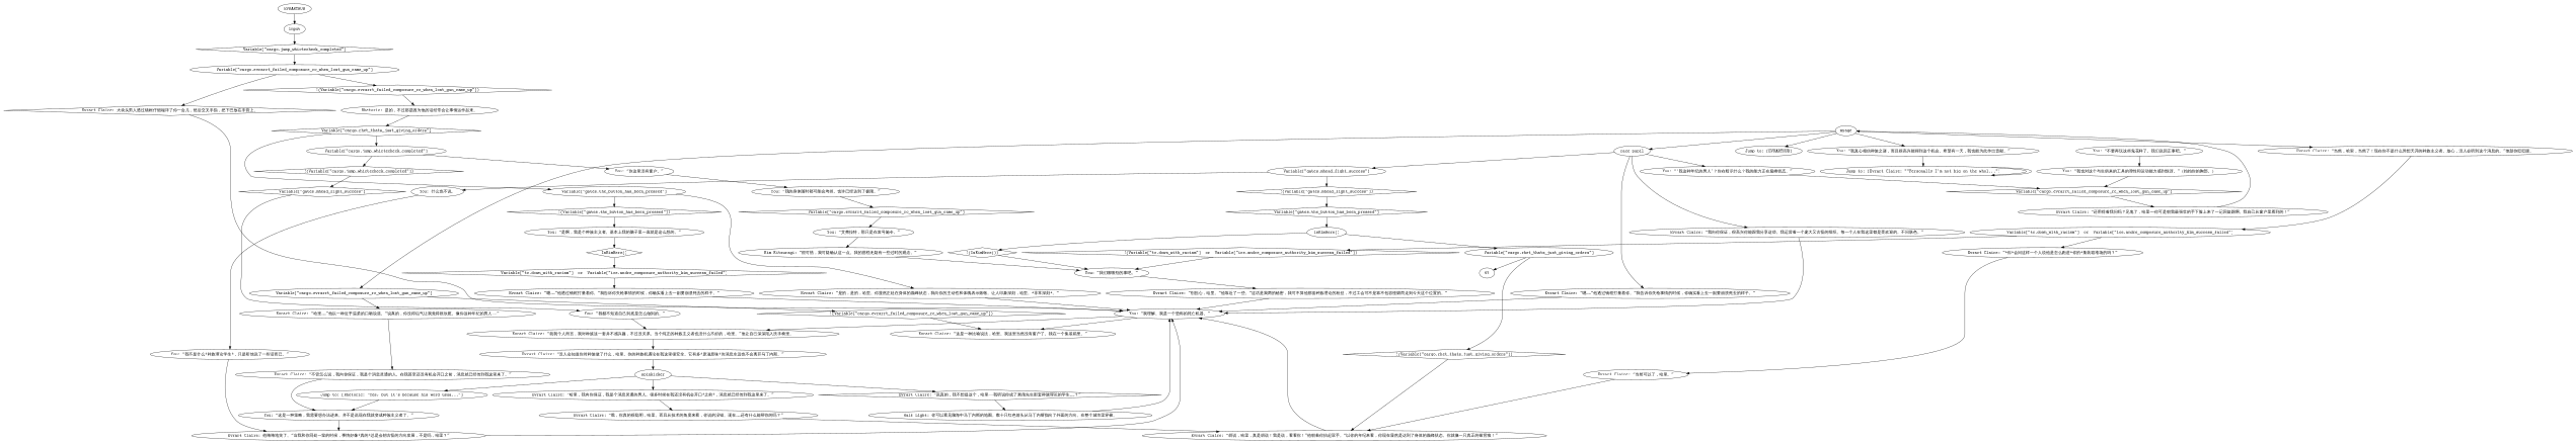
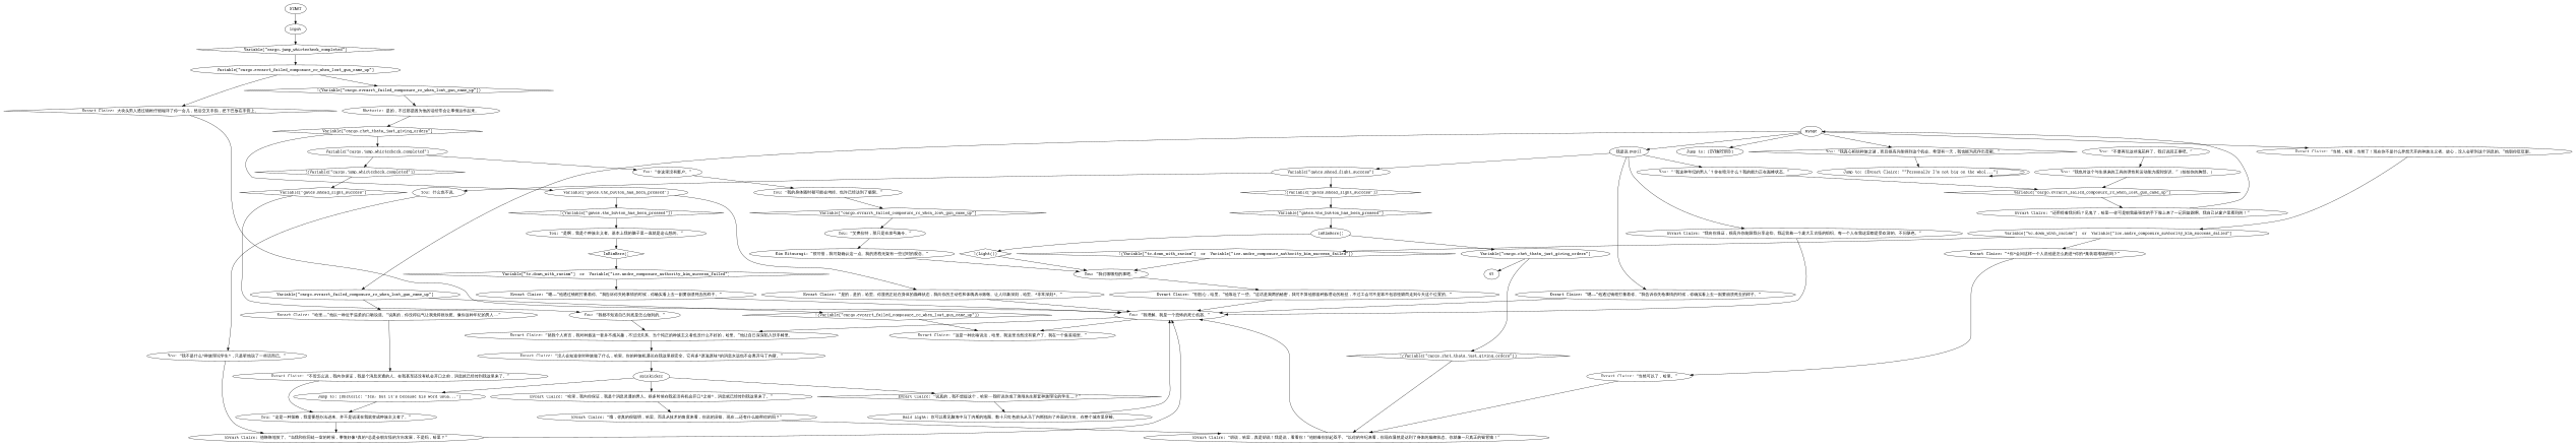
  digraph {
    fontname="Courier Prime"
    node [fontname="Courier Prime"]
    edge [fontname="Courier Prime"]
-   n1 [label=EVRARTHUB]
+   n1 [label=START]
    n2 [label=input]
    n3 [label="Variable[\"cargo.jump_whictecheck_completed\"]" shape=diamond]
    n4 [label="Variable[\"cargo.evrarrt_failed_composure_rc_when_lost_gun_came_up\"]"]
    n5 [label="You: “不要再玩这些鬼花样了。我们说回正事吧。”"]
    n6 [label="You: “我也对这个与生俱来的工具的弹性和运动能力感到惊讶。”（拍拍你的胸部。）"]
    n7 [label="Variable[\"cargo.evrarrt_failed_composure_rc_when_lost_gun_came_up\"]" shape=diamond]
-   n8 [label="You: “我真心相信种族之谜，而且很高兴能得到这个机会。希望有一天，我也能为此作出贡献。”"]
+   n8 [label="You: “我真心相信种族之谜，而且很高兴能得到这个机会。希望有一天，我也能为此作出贡献。”" shape=diamond]
    n9 [label="Jump to: [Evrart Claire: \"\"Personally I'm not big on the whol...\"]"]
    n10 [label="Evrart Claire: “嗯……”他透过镜框打量着你。“我告诉你失枪事情的时候，你确实看上去一副要崩溃死去的样子。”"]
    n11 [label="You: “我理解。我是一个恐怖的死亡机器。”"]
    n12 [label="Evrart Claire: “这是一种比喻说法，哈里。我这里当然没有窗户了。我在一个集装箱里。”"]
    n13 [label="Evrart Claire: “就我个人而言，我对种族这一套并不感兴趣，不过没关系。当个纯正的种族主义者也没什么不好的，哈里。”他让自己深深陷入扶手椅里。"]
    n14 [label="You: “我的身体随时都可能会垮掉。也许已经达到了极限。”"]
    n15 [label="Variable[\"cargo.evrarrt_failed_composure_rc_when_lost_gun_came_up\"]" shape=diamond]
    n16 [label="You: “艾弗拉特，那只是在发号施令。”"]
-   n17 [label="race pupil"]
+   n17 [label="我是说 pupil"]
    n18 [label="Evrart Claire: “我向你保证，很高兴你能跟我分享这些。我运营着一个庞大又古怪的组织。每一个人在我这里都是受欢迎的。不问肤色。”"]
    n19 [label="Variable[\"gates.mhead_fight_success\"]"]
    n20 [label="You: “‘我这种年纪的男人’？你在暗示什么？我的能力正在巅峰状态。”"]
    n21 [label="!(Variable[\"gates.mhead_fight_success\"])" shape=diamond]
    n22 [label="You: 什么也不说。"]
    n23 [label="Half Light: 你可以看见脑海中马丁内斯的地图。数十只红色箭头从马丁内斯指向了外面的方向。在整个城市里穿梭。"]
    n24 [label=spinkicker]
    n25 [label="Evrart Claire: “哈里，我向你保证，我是个消息灵通的男人。很多时候在我还没有机会开口*之前*，消息就已经传到我这里来了。”"]
    n26 [label="Jump to: [Rhetoric: \"Yes, but it's because his word usua...\"]"]
    n27 [label="Evrart Claire: “说真的，我不想提这个，哈里——我听说你成了测颅先生那套种族理论的学生……？”" shape=diamond]
    n28 [label="Evrart Claire: “哦，你真的很聪明，哈里。而且从技术的角度来看，你说的没错。现在……还有什么能帮你的吗？”"]
    n29 [label="You: “这是一种策略，我需要想办法进来。并不是说现在我就变成种族主义者了。”"]
    n30 [label="Evrart Claire: “当然可以了，哈里。”"]
    n31 [label="Evrart Claire: “胡说，哈里，真是胡说！我是说，看看你！”他朝着你抬起双手。“以你的年纪来看，你现在显然是达到了身体的巅峰状态。你就像一只真正的银背狼！”"]
    n32 [label="Evrart Claire: “别担心，哈里。”他靠近了一些。“这话是我两的秘密，我可不算他那套种族理论的粉丝，不过工会可不是靠不包容怪癖而走到今天这个位置的。”"]
    n33 [label="Evrart Claire: “没人会知道你对种族做了什么，哈里。你的种族机遇论在我这里很安全。它有多*原滋原味*的消息永远也不会离开马丁内斯。”"]
    n34 [label="You: “我们聊聊别的事吧。”"]
    n35 [label="Variable[\"gates.the_button_has_been_pressed\"]"]
    n36 [label="!(Variable[\"gates.the_button_has_been_pressed\"])" shape=diamond]
    n37 [label="Evrart Claire: “是的，是的，哈里。你显然正处在身体的巅峰状态，我向你的主动性和体魄表示致敬。让人印象深刻，哈里。*非常深刻*。”"]
    n38 [label="You: “是啊，我是个种族主义者。基本上我的脑子里一直就是这么想的。”"]
    n39 [label="Variable[\"gates.the_button_has_been_pressed\"]" shape=diamond]
    n40 [label="IsKimHere()"]
-   n41 [label="!(IsKimHere())" shape=diamond]
+   n41 [label="!(Light())" shape=diamond]
    n42 [label="Variable[\"cargo.rhet_thats_just_giving_orders\"]"]
    n43 [label="IsKimHere()" shape=diamond]
    n44 [label="Evrart Claire: “还用得着我问吗？见鬼了，哈里——你可是朝我最强壮的手下脸上来了一记回旋踢啊。我自己从窗户里看到的！”"]
    n45 [label=myage]
    n46 [label="Variable[\"cargo.evrarrt_failed_composure_rc_when_lost_gun_came_up\"]"]
    n47 [label="Evrart Claire: “当然，哈里，当然了！现在你不是什么异想天开的种族主义者。放心，没人会听到这个消息的。”他朝你眨眨眼。"]
    n48 [label="Jump to: [EVRARTHUB]"]
    n49 [label="You: “我都不知道自己到底是怎么做到的。”"]
    n50 [label="Variable[\"tc.down_with_racism\"]  or  Variable[\"ice.andre_composure_authority_kim_success_failed\"]" shape=diamond]
    n51 [label="Variable[\"tc.down_with_racism\"]  or  Variable[\"ice.andre_composure_authority_kim_success_failed\"]"]
    n52 [label="!(Variable[\"tc.down_with_racism\"]  or  Variable[\"ice.andre_composure_authority_kim_success_failed\"])" shape=diamond]
    n53 [label="Evrart Claire: “*你*会问这样一个人说他是怎么跑进*你的*集装箱堆场的吗？”"]
    n54 [label="Evrart Claire: “嗯……”他透过镜框打量着你。“我告诉你失枪事情的时候，你确实看上去一副要崩溃死去的样子。”"]
    n55 [label="!(Variable[\"cargo.evrarrt_failed_composure_rc_when_lost_gun_came_up\"])" shape=diamond]
    n56 [label="Evrart Claire: “哈里……”他以一种近乎温柔的口吻说道。“说真的，你没得疝气让我觉得很欣慰。像你这种年纪的男人……”"]
    n57 [label="Evrart Claire: “不管怎么说，我向你保证，我是个消息灵通的人。在我甚至还没有机会开口之前，消息就已经传到我这里来了。”"]
    n58 [label="Evrart Claire: 他咯咯地笑了。“当我和你同处一室的时候，事情好像*真的*总是会朝古怪的方向发展，不是吗，哈里？”"]
    n59 [label="Kim Kitsuragi: “很可惜，我可疑确认这一点。我的搭档无疑有一些过时的观念。”"]
    n60 [label="Rhetoric: 是的，不过那是因为他的话经常会让事情运作起来。"]
    n61 [label="Variable[\"cargo.rhet_thats_just_giving_orders\"]" shape=diamond]
    n62 [label="Variable[\"cargo.jump_whictecheck_completed\"]"]
    n63 [label="You: “我不是什么*种族理论学生*，只是听他说了一些话而已。”"]
    n64 [label="Variable[\"gates.mhead_fight_success\"]" shape=diamond]
    n65 [label="!(Variable[\"cargo.evrarrt_failed_composure_rc_when_lost_gun_came_up\"])" shape=diamond]
    n66 [label="Evrart Claire: 大块头男人透过镜框仔细端详了你一会儿，然后交叉手指，把下巴放在手背上。" shape=diamond]
    n67 [label="!(Variable[\"cargo.jump_whictecheck_completed\"])" shape=diamond]
    n68 [label="You: “你这里没有窗户。”"]
    n69 [label="!(Variable[\"cargo.rhet_thats_just_giving_orders\"])" shape=diamond]
    69
    n1 -> n2
    n2 -> n3
    n3 -> n4
    n4 -> n65
    n4 -> n66
    n5 -> n6
    n6 -> n7
    n7 -> n44
    n8 -> n9
    n9 -> n9
    n10 -> n11
    n11 -> n12
    n11 -> n13
    n13 -> n33
    n14 -> n15
    n15 -> n16
    n16 -> n59
    n17 -> n10
    n17 -> n18
    n17 -> n19
    n17 -> n20
    n18 -> n11
    n19 -> n21
    n19 -> n22
    n20 -> n7
    n21 -> n39
    n22 -> n63
    n23 -> n11
    n24 -> n25
    n24 -> n26
    n24 -> n27
    n25 -> n28
    n26 -> n29
    n27 -> n23
    n28 -> n31
    n29 -> n58
    n30 -> n31
    n31 -> n11
    n32 -> n11
    n33 -> n24
    n34 -> n32
    n35 -> n36
    n35 -> n37
    n36 -> n38
    n37 -> n11
    n38 -> n43
    n39 -> n40
    n40 -> n41
    n40 -> n42
    n41 -> n34
    n42 -> n69
    n42 -> 69
    n43 -> n50
    n44 -> n45
    n45 -> n8
    n45 -> n17
    n45 -> n46
    n45 -> n47
    n45 -> n48
    n46 -> n55
    n46 -> n56
    n47 -> n51
    n49 -> n13
    n50 -> n54
    n51 -> n52
    n51 -> n53
    n52 -> n34
    n53 -> n30
    n54 -> n11
    n55 -> n12
    n56 -> n57
    n57 -> n29
    n58 -> n11
    n59 -> n34
    n60 -> n61
    n61 -> n35
    n61 -> n62
    n62 -> n67
    n62 -> n68
    n63 -> n58
    n64 -> n49
    n65 -> n60
    n66 -> n11
    n67 -> n64
    n68 -> n14
    n69 -> n31
  }
